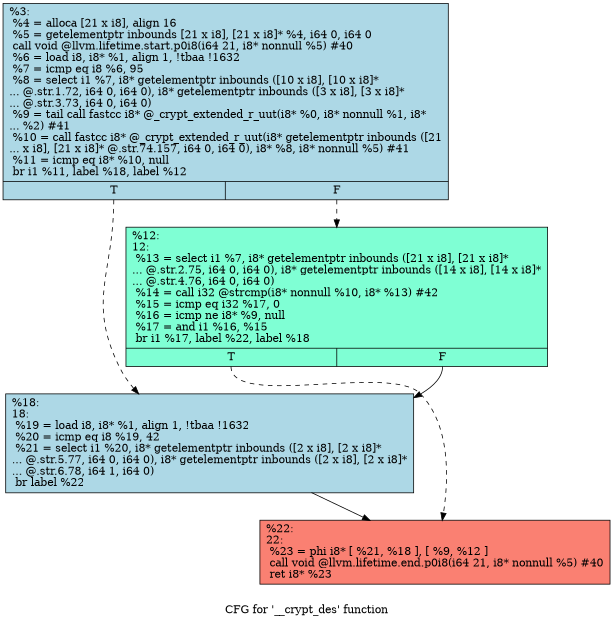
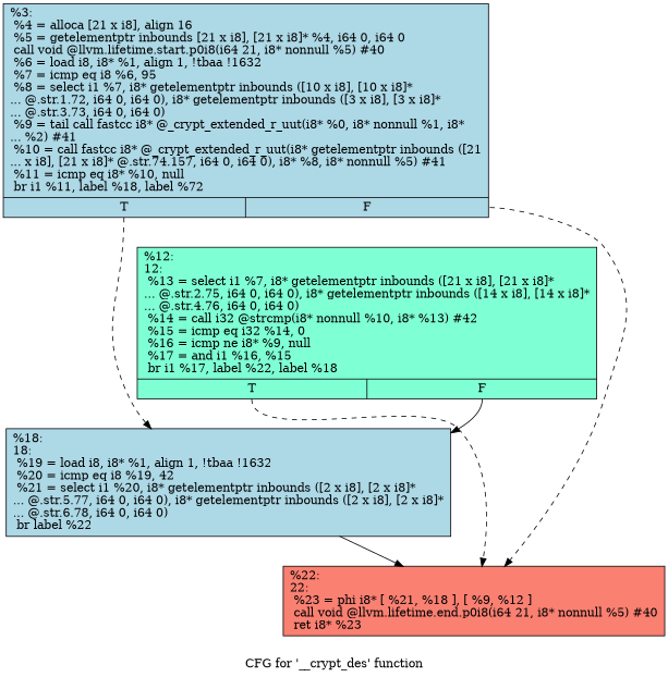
  digraph {
    label="CFG for '__crypt_des' function"
    node [shape=record style=filled fillcolor=lightblue]
    edge [tailport=s0 style=dashed]
-   n1 [label="{%3:\l  %4 = alloca [21 x i8], align 16\l  %5 = getelementptr inbounds [21 x i8], [21 x i8]* %4, i64 0, i64 0\l  call void @llvm.lifetime.start.p0i8(i64 21, i8* nonnull %5) #40\l  %6 = load i8, i8* %1, align 1, !tbaa !1632\l  %7 = icmp eq i8 %6, 95\l  %8 = select i1 %7, i8* getelementptr inbounds ([10 x i8], [10 x i8]*\l... @.str.1.72, i64 0, i64 0), i8* getelementptr inbounds ([3 x i8], [3 x i8]*\l... @.str.3.73, i64 0, i64 0)\l  %9 = tail call fastcc i8* @_crypt_extended_r_uut(i8* %0, i8* nonnull %1, i8*\l... %2) #41\l  %10 = call fastcc i8* @_crypt_extended_r_uut(i8* getelementptr inbounds ([21\l... x i8], [21 x i8]* @.str.74.157, i64 0, i64 0), i8* %8, i8* nonnull %5) #41\l  %11 = icmp eq i8* %10, null\l  br i1 %11, label %18, label %12\l|{<s0>T|<s1>F}}"]
-   n2 [label="{%18:\l18:                                               \l  %19 = load i8, i8* %1, align 1, !tbaa !1632\l  %20 = icmp eq i8 %19, 42\l  %21 = select i1 %20, i8* getelementptr inbounds ([2 x i8], [2 x i8]*\l... @.str.5.77, i64 0, i64 0), i8* getelementptr inbounds ([2 x i8], [2 x i8]*\l... @.str.6.78, i64 1, i64 0)\l  br label %22\l}"]
-   n3 [label="{%12:\l12:                                               \l  %13 = select i1 %7, i8* getelementptr inbounds ([21 x i8], [21 x i8]*\l... @.str.2.75, i64 0, i64 0), i8* getelementptr inbounds ([14 x i8], [14 x i8]*\l... @.str.4.76, i64 0, i64 0)\l  %14 = call i32 @strcmp(i8* nonnull %10, i8* %13) #42\l  %15 = icmp eq i32 %17, 0\l  %16 = icmp ne i8* %9, null\l  %17 = and i1 %16, %15\l  br i1 %17, label %22, label %18\l|{<s0>T|<s1>F}}" fillcolor=aquamarine]
+   n1 [label="{%3:\l  %4 = alloca [21 x i8], align 16\l  %5 = getelementptr inbounds [21 x i8], [21 x i8]* %4, i64 0, i64 0\l  call void @llvm.lifetime.start.p0i8(i64 21, i8* nonnull %5) #40\l  %6 = load i8, i8* %1, align 1, !tbaa !1632\l  %7 = icmp eq i8 %6, 95\l  %8 = select i1 %7, i8* getelementptr inbounds ([10 x i8], [10 x i8]*\l... @.str.1.72, i64 0, i64 0), i8* getelementptr inbounds ([3 x i8], [3 x i8]*\l... @.str.3.73, i64 0, i64 0)\l  %9 = tail call fastcc i8* @_crypt_extended_r_uut(i8* %0, i8* nonnull %1, i8*\l... %2) #41\l  %10 = call fastcc i8* @_crypt_extended_r_uut(i8* getelementptr inbounds ([21\l... x i8], [21 x i8]* @.str.74.157, i64 0, i64 0), i8* %8, i8* nonnull %5) #41\l  %11 = icmp eq i8* %10, null\l  br i1 %11, label %18, label %72\l|{<s0>T|<s1>F}}"]
+   n2 [label="{%18:\l18:                                               \l  %19 = load i8, i8* %1, align 1, !tbaa !1632\l  %20 = icmp eq i8 %19, 42\l  %21 = select i1 %20, i8* getelementptr inbounds ([2 x i8], [2 x i8]*\l... @.str.5.77, i64 0, i64 0), i8* getelementptr inbounds ([2 x i8], [2 x i8]*\l... @.str.6.78, i64 0, i64 0)\l  br label %22\l}"]
+   n3 [label="{%12:\l12:                                               \l  %13 = select i1 %7, i8* getelementptr inbounds ([21 x i8], [21 x i8]*\l... @.str.2.75, i64 0, i64 0), i8* getelementptr inbounds ([14 x i8], [14 x i8]*\l... @.str.4.76, i64 0, i64 0)\l  %14 = call i32 @strcmp(i8* nonnull %10, i8* %13) #42\l  %15 = icmp eq i32 %14, 0\l  %16 = icmp ne i8* %9, null\l  %17 = and i1 %16, %15\l  br i1 %17, label %22, label %18\l|{<s0>T|<s1>F}}" fillcolor=aquamarine]
    n4 [label="{%22:\l22:                                               \l  %23 = phi i8* [ %21, %18 ], [ %9, %12 ]\l  call void @llvm.lifetime.end.p0i8(i64 21, i8* nonnull %5) #40\l  ret i8* %23\l}" fillcolor=salmon]
    n1 -> n2
-   n1 -> n3 [tailport=s1]
+   n1 -> n4 [tailport=s1]
    n2 -> n4 [style=solid tailport=""]
    n3 -> n2 [tailport=s1 style=solid]
    n3 -> n4
  }
